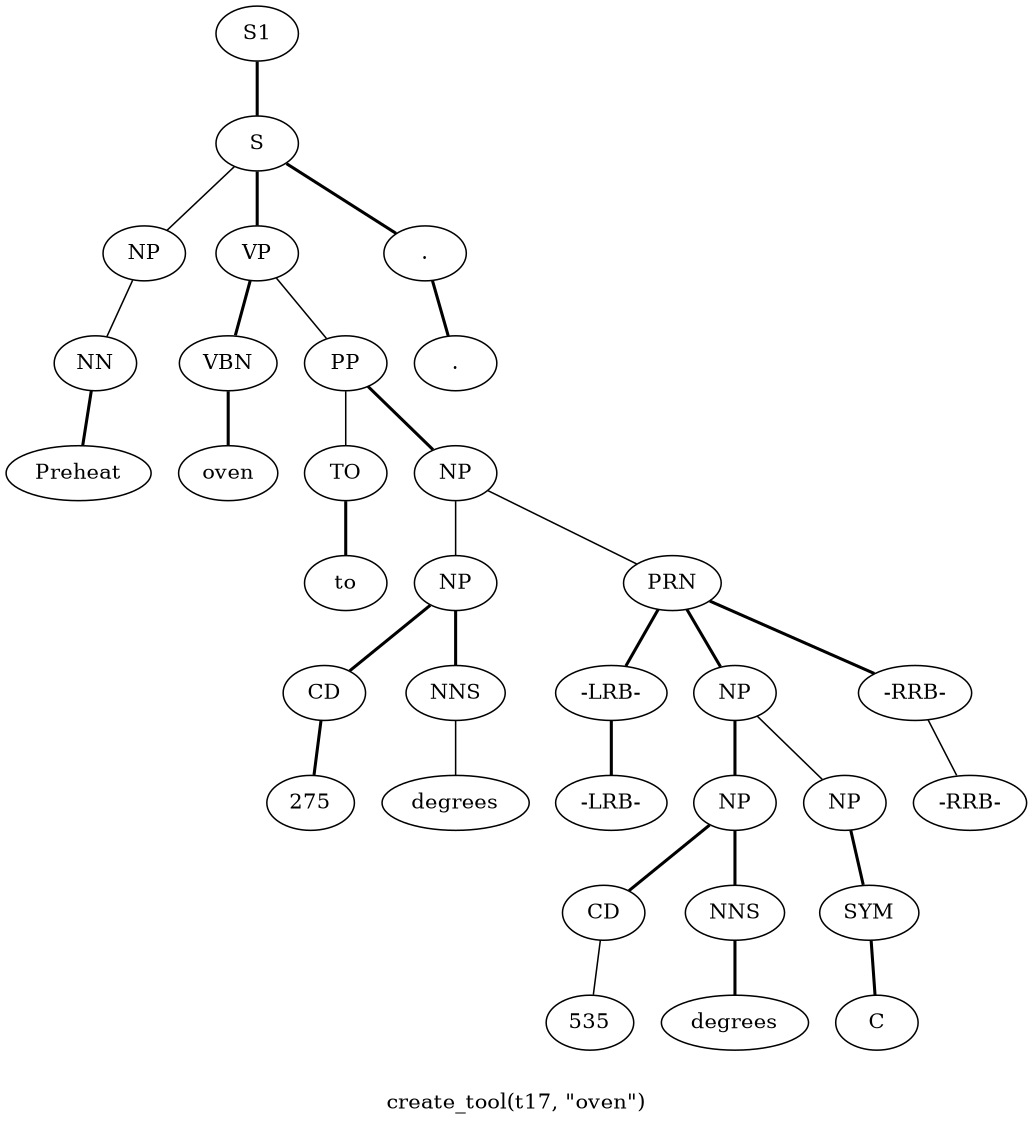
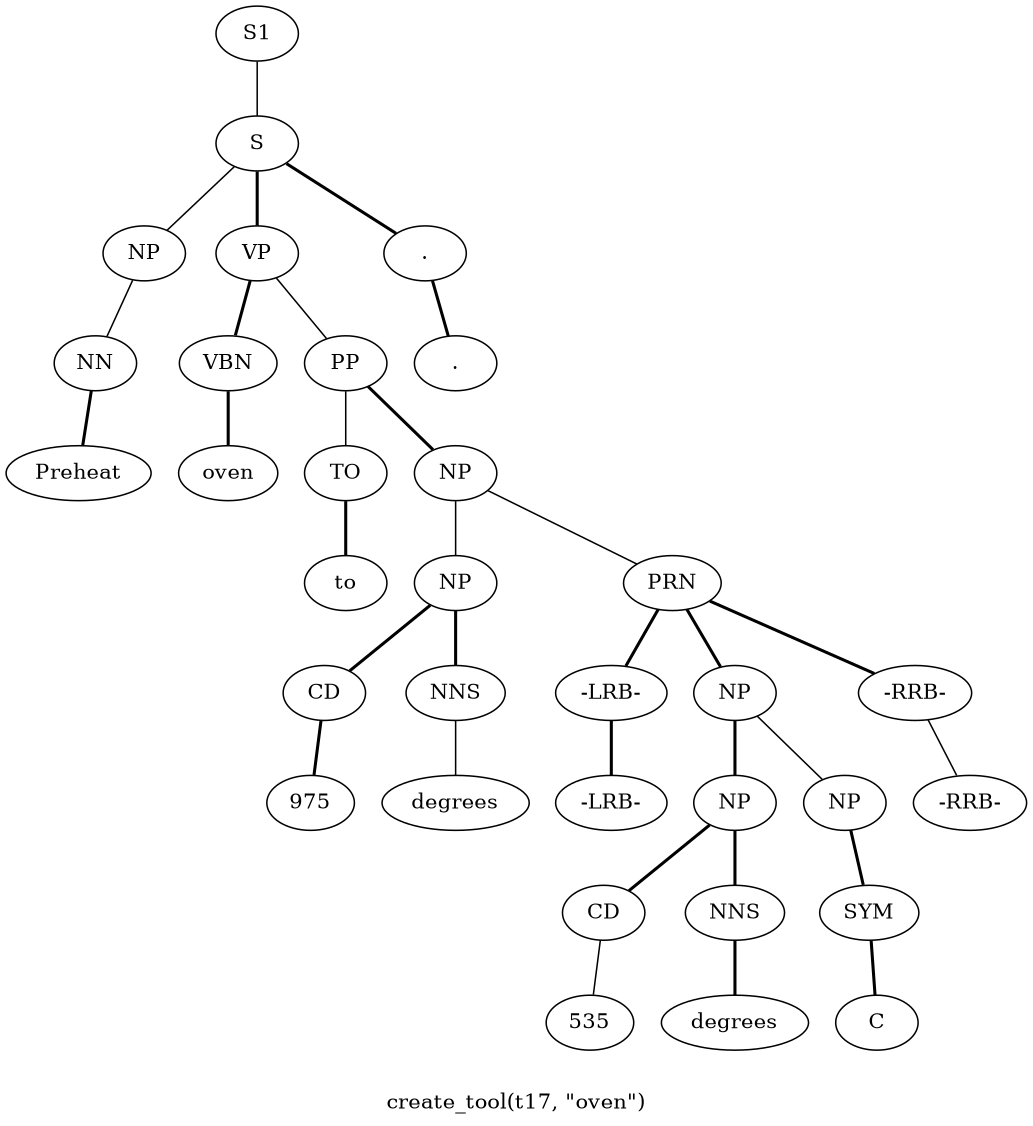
  graph {
    label="create_tool(t17, \"oven\")"
    edge [style=bold]
    n1 [label=S1]
    n2 [label=S]
    n3 [label=NP]
    n4 [label=VP]
    n5 [label="."]
    n6 [label=NN]
    n7 [label=VBN]
    n8 [label=PP]
    n9 [label="."]
    n10 [label=Preheat]
    n11 [label=oven]
    n12 [label=TO]
    n13 [label=NP]
    n14 [label=to]
    n15 [label=NP]
    n16 [label=PRN]
    n17 [label=CD]
    n18 [label=NNS]
    n19 [label="-LRB-"]
    n20 [label=NP]
    n21 [label="-RRB-"]
-   n22 [label=275]
+   n22 [label=975]
    n23 [label=degrees]
    n24 [label="-LRB-"]
    n25 [label=NP]
    n26 [label=NP]
    n27 [label="-RRB-"]
    n28 [label=CD]
    n29 [label=NNS]
    n30 [label=SYM]
    n31 [label=535]
    n32 [label=degrees]
    n33 [label=C]
-   n1 -- n2
+   n1 -- n2 [style=solid]
    n2 -- n3 [style=solid]
    n2 -- n4
    n2 -- n5
    n3 -- n6 [style=solid]
    n4 -- n7
    n4 -- n8 [style=solid]
    n5 -- n9
    n6 -- n10
    n7 -- n11
    n8 -- n12 [style=solid]
    n8 -- n13
    n12 -- n14
    n13 -- n15 [style=solid]
    n13 -- n16 [style=solid]
    n15 -- n17
    n15 -- n18
    n16 -- n19
    n16 -- n20
    n16 -- n21
    n17 -- n22
    n18 -- n23 [style=solid]
    n19 -- n24
    n20 -- n25
    n20 -- n26 [style=solid]
    n21 -- n27 [style=solid]
    n25 -- n28
    n25 -- n29
    n26 -- n30
    n28 -- n31 [style=solid]
    n29 -- n32
    n30 -- n33
  }
